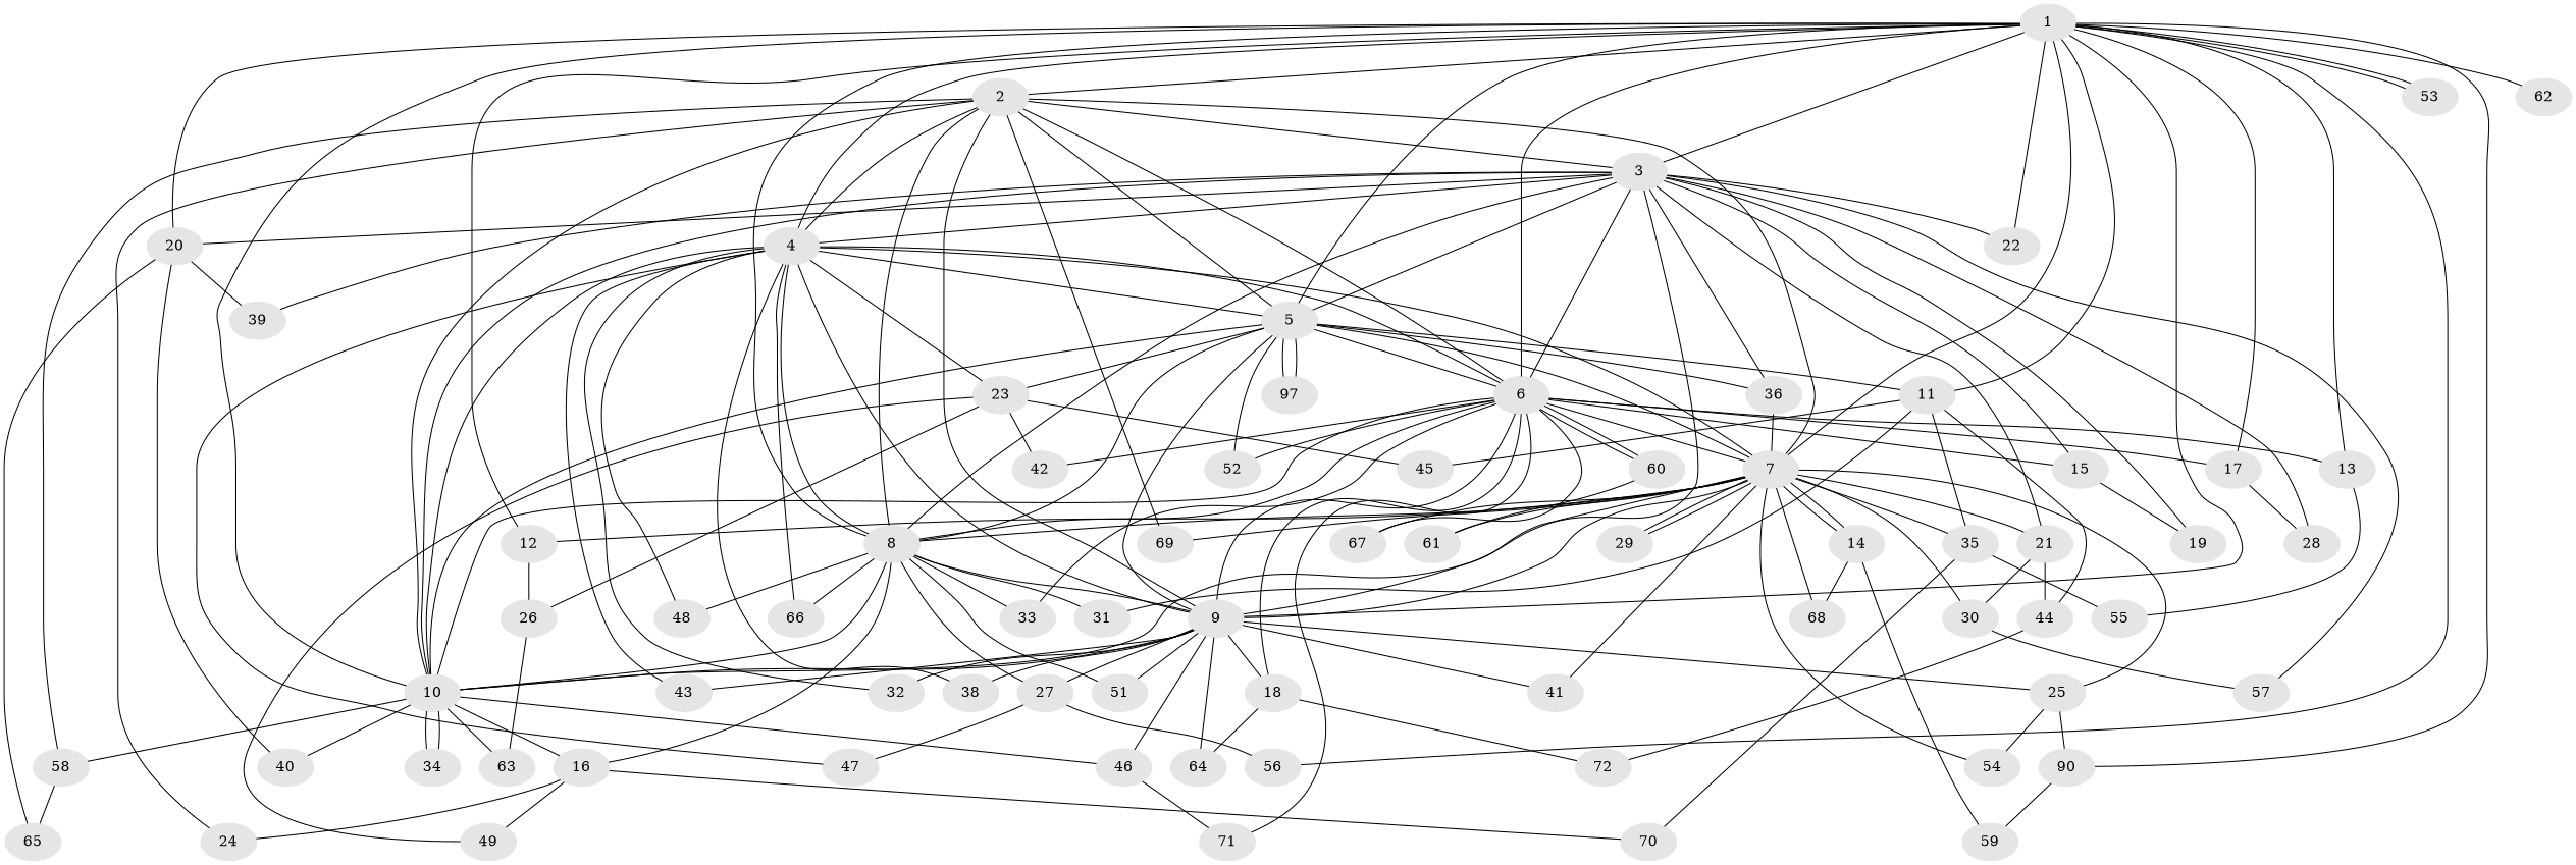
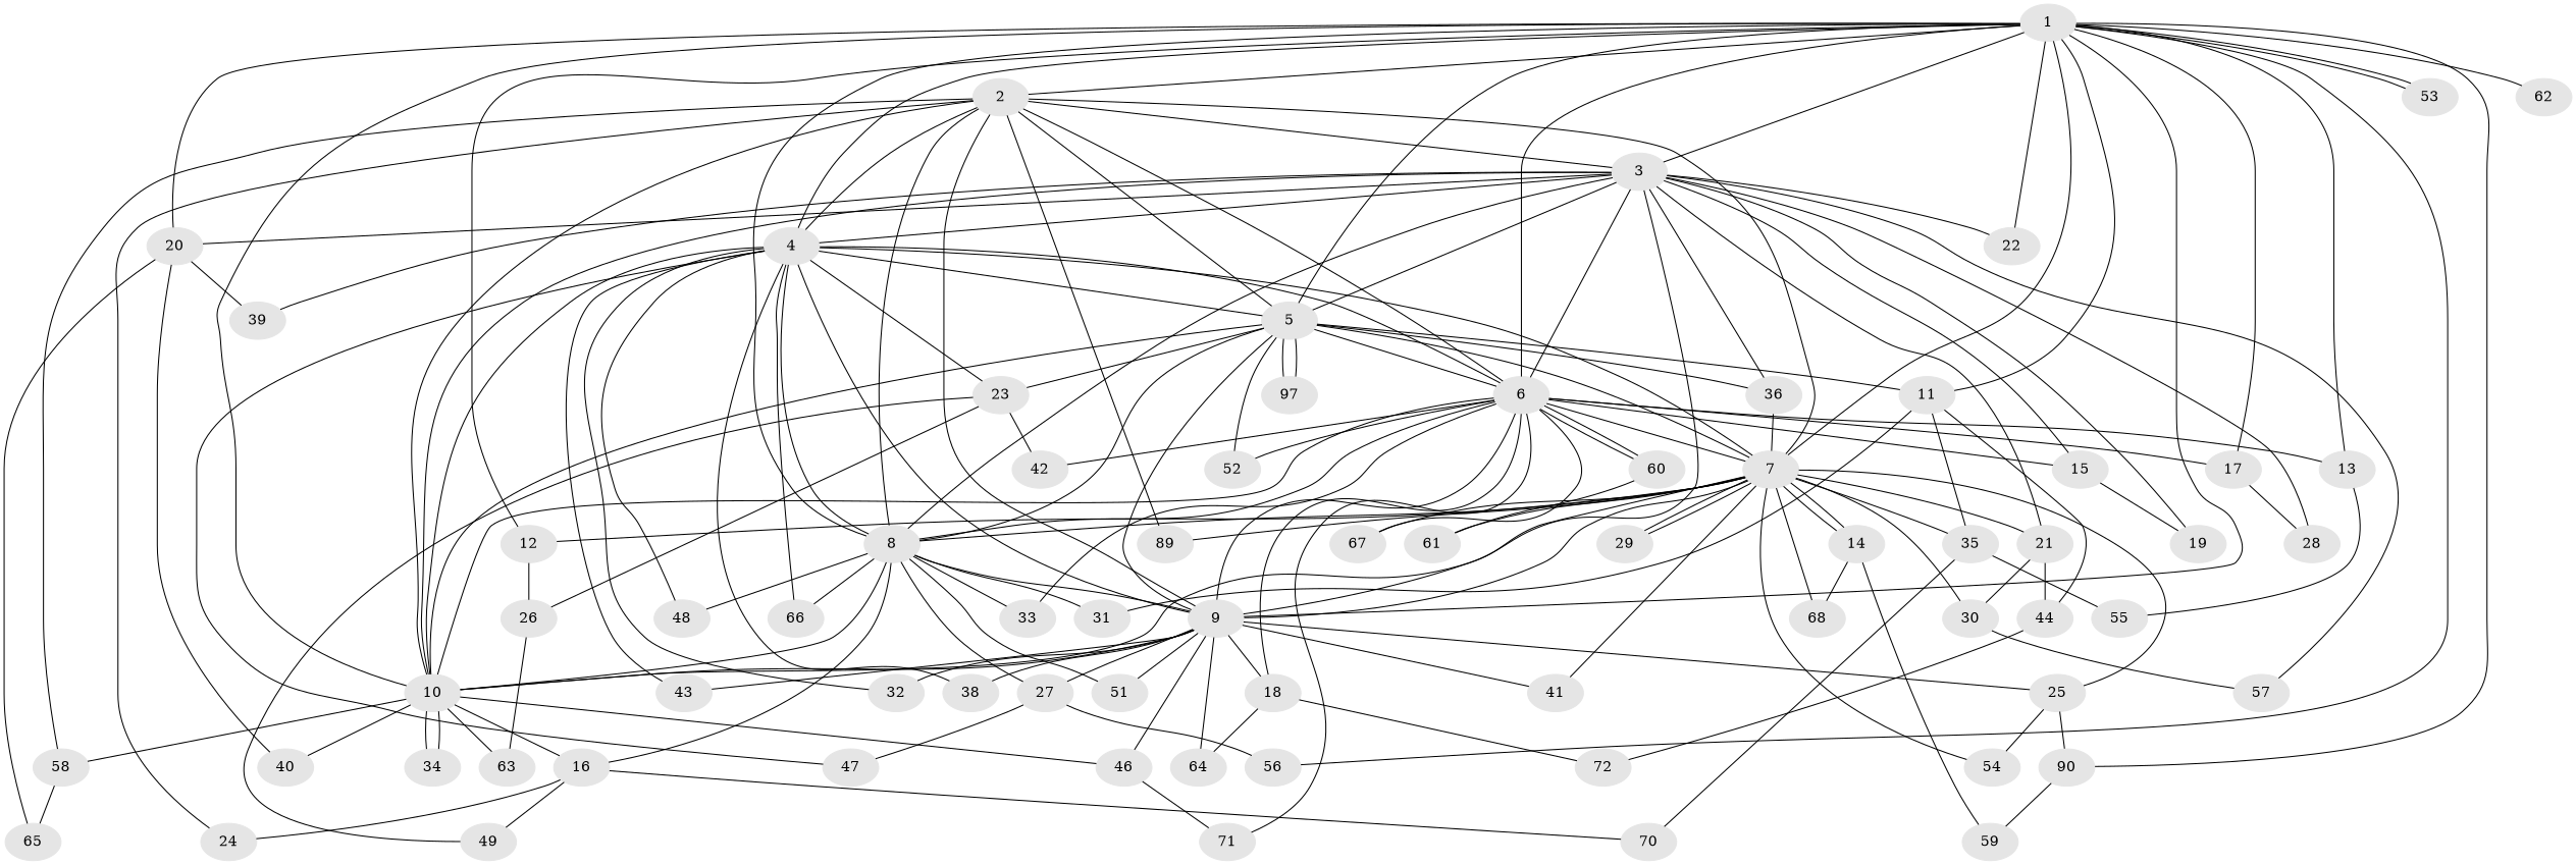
  graph {
    node [color=gray90 style=filled]
    1
    2
    3
    4
    5
    6
    7
    8
    9
    10
    11
    12
    13
    17
    20
    22
    n17 [label=90]
    53
    56
    62
    24
    58
-   69
+   69 [label=89]
    15
    19
    21
    28
    36
    39
    57
    23
    32
    38
    43
    47
    48
    66
    n38 [label=97]
    52
    18
    33
    42
    60
    67
    71
    14
    25
    29
    30
    35
    41
    54
    61
    68
    16
    27
    31
    51
    46
    64
    34
    40
    63
    44
-   45
    26
    55
    65
    59
    49
    72
    70
    1 -- 2
    1 -- 3
    1 -- 4
    1 -- 5
    1 -- 6
    1 -- 7
    1 -- 8
    1 -- 9
    1 -- 10
    1 -- 11
    1 -- 12
    1 -- 13
    1 -- 17
    1 -- 20
    1 -- 22
    1 -- n17
    1 -- 53
    1 -- 53
    1 -- 56
    1 -- 62
    2 -- 3
    2 -- 4
    2 -- 5
    2 -- 6
    2 -- 7
    2 -- 8
    2 -- 9
    2 -- 10
    2 -- 24
    2 -- 58
    2 -- 69
    3 -- 4
    3 -- 5
    3 -- 6
    3 -- 8
    3 -- 9
    3 -- 10
    3 -- 20
    3 -- 22
    3 -- 15
    3 -- 19
    3 -- 21
    3 -- 28
    3 -- 36
    3 -- 39
    3 -- 57
    4 -- 5
    4 -- 6
    4 -- 7
    4 -- 8
    4 -- 9
    4 -- 10
    4 -- 23
    4 -- 32
    4 -- 38
    4 -- 43
    4 -- 47
    4 -- 48
    4 -- 66
    5 -- 6
    5 -- 7
    5 -- 8
    5 -- 9
    5 -- 10
    5 -- 11
    5 -- 36
    5 -- 23
    5 -- n38
    5 -- n38
    5 -- 52
    6 -- 7
    6 -- 8
    6 -- 9
    6 -- 10
    6 -- 13
    6 -- 17
    6 -- 15
    6 -- 52
    6 -- 18
    6 -- 33
    6 -- 42
    6 -- 60
    6 -- 60
    6 -- 67
    6 -- 71
    7 -- 8
    7 -- 9
    7 -- 10
    7 -- 12
    7 -- 69
    7 -- 21
    7 -- 67
    7 -- 14
    7 -- 14
    7 -- 25
    7 -- 29
    7 -- 29
    7 -- 30
    7 -- 35
    7 -- 41
    7 -- 54
    7 -- 61
    7 -- 68
    8 -- 9
    8 -- 10
    8 -- 48
    8 -- 66
    8 -- 33
    8 -- 16
    8 -- 27
    8 -- 31
    8 -- 51
    9 -- 10
    9 -- 32
    9 -- 38
    9 -- 43
    9 -- 18
    9 -- 25
    9 -- 41
    9 -- 27
    9 -- 51
    9 -- 46
    9 -- 64
    10 -- 58
    10 -- 16
    10 -- 46
    10 -- 34
    10 -- 34
    10 -- 40
    10 -- 63
    11 -- 35
    11 -- 31
    11 -- 44
-   11 -- 45
    12 -- 26
    13 -- 55
    17 -- 28
    20 -- 39
    20 -- 40
    20 -- 65
    n17 -- 59
    58 -- 65
    15 -- 19
    21 -- 30
    21 -- 44
    36 -- 7
    23 -- 42
-   23 -- 45
    23 -- 26
    23 -- 49
    18 -- 64
    18 -- 72
    60 -- 61
    14 -- 68
    14 -- 59
    25 -- n17
    25 -- 54
    30 -- 57
    35 -- 55
    35 -- 70
    16 -- 24
    16 -- 49
    16 -- 70
    27 -- 56
    27 -- 47
    46 -- 71
    44 -- 72
    26 -- 63
  }
